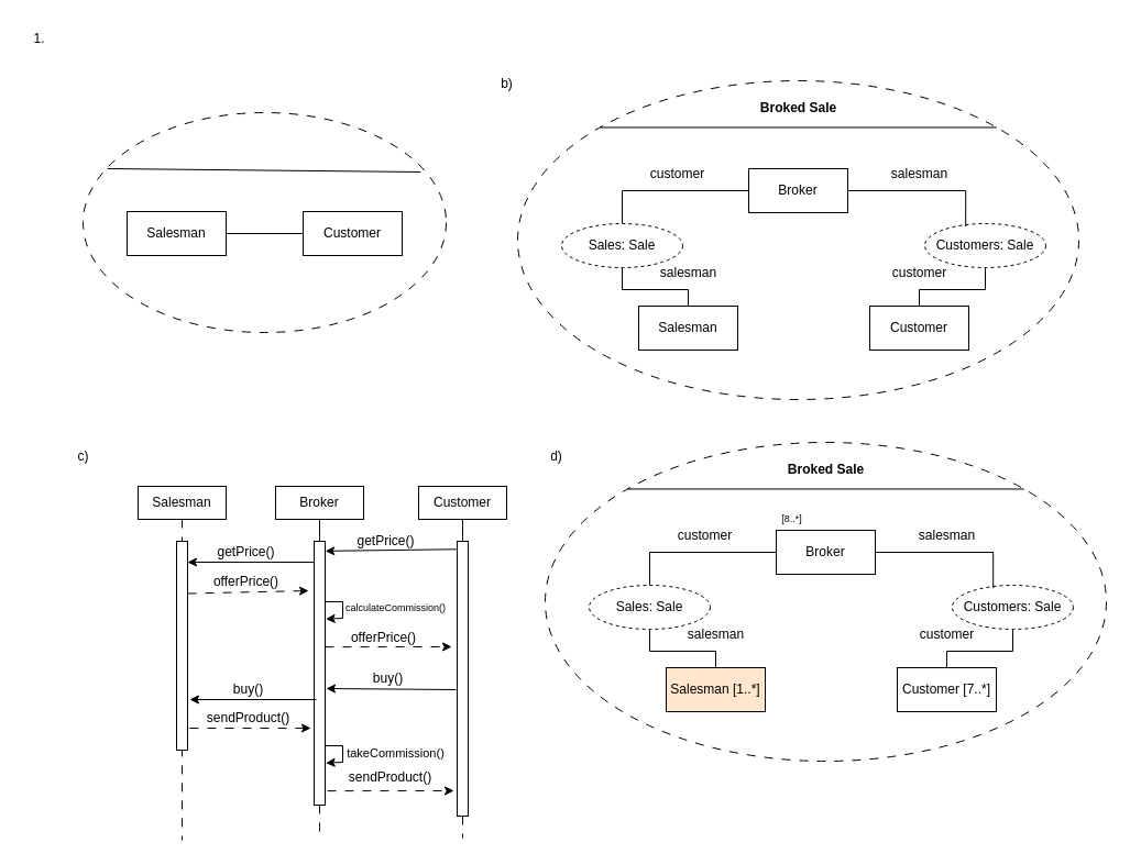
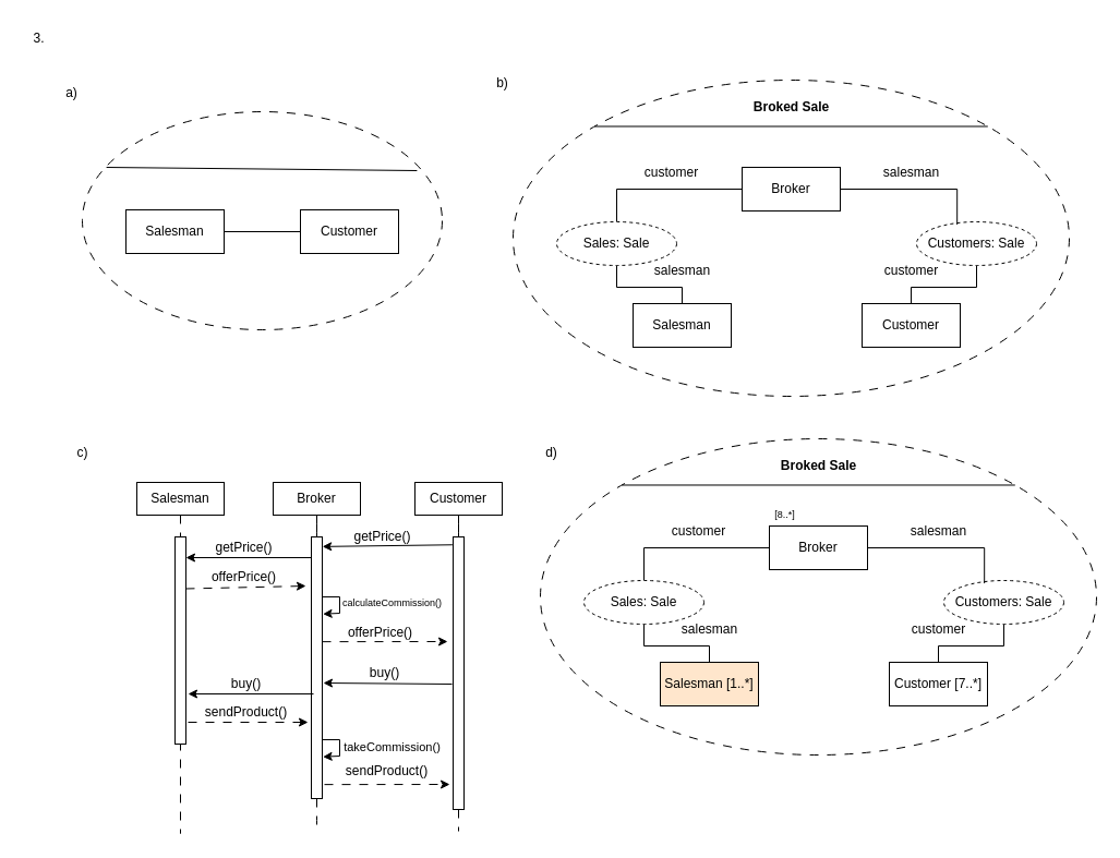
  <mxCell id="0" />
  <mxCell id="1" parent="0" />
  <mxCell id="2" value="" style="ellipse;whiteSpace=wrap;html=1;dashed=1;dashPattern=8 8;" parent="1" vertex="1"><mxGeometry x="75" y="102" width="330" height="200" as="geometry" /></mxCell>
  <mxCell id="3" value="" style="endArrow=none;html=1;rounded=0;exitX=0.067;exitY=0.255;exitDx=0;exitDy=0;exitPerimeter=0;entryX=0.93;entryY=0.27;entryDx=0;entryDy=0;entryPerimeter=0;" parent="1" source="2" target="2" edge="1"><mxGeometry width="50" height="50" relative="1" as="geometry"><mxPoint x="325" y="282" as="sourcePoint" /><mxPoint x="375" y="232" as="targetPoint" /></mxGeometry></mxCell>
  <mxCell id="4" style="edgeStyle=orthogonalEdgeStyle;rounded=0;orthogonalLoop=1;jettySize=auto;html=1;endArrow=none;endFill=0;" parent="1" source="5" target="6" edge="1"><mxGeometry relative="1" as="geometry" /></mxCell>
  <mxCell id="5" value="Salesman" style="rounded=0;whiteSpace=wrap;html=1;" parent="1" vertex="1"><mxGeometry x="115" y="192" width="90" height="40" as="geometry" /></mxCell>
  <mxCell id="6" value="Customer" style="rounded=0;whiteSpace=wrap;html=1;" parent="1" vertex="1"><mxGeometry x="275" y="192" width="90" height="40" as="geometry" /></mxCell>
  <mxCell id="7" value="" style="ellipse;whiteSpace=wrap;html=1;dashed=1;dashPattern=8 8;" parent="1" vertex="1"><mxGeometry x="470" y="73" width="510" height="290" as="geometry" /></mxCell>
  <mxCell id="8" value="" style="endArrow=none;html=1;rounded=0;exitX=0;exitY=0;exitDx=0;exitDy=0;entryX=1;entryY=0;entryDx=0;entryDy=0;" parent="1" source="7" target="7" edge="1"><mxGeometry width="50" height="50" relative="1" as="geometry"><mxPoint x="720" y="253" as="sourcePoint" /><mxPoint x="770" y="203" as="targetPoint" /></mxGeometry></mxCell>
  <mxCell id="9" value="&lt;b&gt;Broked Sale&lt;/b&gt;" style="text;html=1;align=center;verticalAlign=middle;resizable=0;points=[];autosize=1;strokeColor=none;fillColor=none;" parent="1" vertex="1"><mxGeometry x="680" y="83" width="90" height="30" as="geometry" /></mxCell>
  <mxCell id="10" value="Salesman" style="rounded=0;whiteSpace=wrap;html=1;" parent="1" vertex="1"><mxGeometry x="580" y="278" width="90" height="40" as="geometry" /></mxCell>
  <mxCell id="11" value="Customer" style="rounded=0;whiteSpace=wrap;html=1;" parent="1" vertex="1"><mxGeometry x="790" y="278" width="90" height="40" as="geometry" /></mxCell>
  <mxCell id="12" style="edgeStyle=orthogonalEdgeStyle;rounded=0;orthogonalLoop=1;jettySize=auto;html=1;endArrow=none;endFill=0;" parent="1" source="13" target="15" edge="1"><mxGeometry relative="1" as="geometry" /></mxCell>
  <mxCell id="13" value="Broker" style="rounded=0;whiteSpace=wrap;html=1;" parent="1" vertex="1"><mxGeometry x="680" y="153" width="90" height="40" as="geometry" /></mxCell>
  <mxCell id="14" style="edgeStyle=orthogonalEdgeStyle;rounded=0;orthogonalLoop=1;jettySize=auto;html=1;entryX=0.5;entryY=0;entryDx=0;entryDy=0;endArrow=none;endFill=0;" parent="1" source="15" target="10" edge="1"><mxGeometry relative="1" as="geometry" /></mxCell>
  <mxCell id="15" value="Sales: Sale" style="ellipse;whiteSpace=wrap;html=1;dashed=1;" parent="1" vertex="1"><mxGeometry x="510" y="203" width="110" height="40" as="geometry" /></mxCell>
  <mxCell id="16" style="edgeStyle=orthogonalEdgeStyle;rounded=0;orthogonalLoop=1;jettySize=auto;html=1;entryX=0.5;entryY=0;entryDx=0;entryDy=0;endArrow=none;endFill=0;" parent="1" source="17" target="11" edge="1"><mxGeometry relative="1" as="geometry" /></mxCell>
  <mxCell id="17" value="Customers: Sale" style="ellipse;whiteSpace=wrap;html=1;dashed=1;" parent="1" vertex="1"><mxGeometry x="840" y="203" width="110" height="40" as="geometry" /></mxCell>
  <mxCell id="18" style="edgeStyle=orthogonalEdgeStyle;rounded=0;orthogonalLoop=1;jettySize=auto;html=1;entryX=0.338;entryY=0.064;entryDx=0;entryDy=0;entryPerimeter=0;endArrow=none;endFill=0;" parent="1" source="13" target="17" edge="1"><mxGeometry relative="1" as="geometry" /></mxCell>
  <mxCell id="19" value="customer" style="text;html=1;align=center;verticalAlign=middle;resizable=0;points=[];autosize=1;strokeColor=none;fillColor=none;" parent="1" vertex="1"><mxGeometry x="580" y="143" width="70" height="30" as="geometry" /></mxCell>
  <mxCell id="20" value="customer" style="text;html=1;align=center;verticalAlign=middle;resizable=0;points=[];autosize=1;strokeColor=none;fillColor=none;" parent="1" vertex="1"><mxGeometry x="800" y="233" width="70" height="30" as="geometry" /></mxCell>
  <mxCell id="21" value="salesman" style="text;html=1;align=center;verticalAlign=middle;resizable=0;points=[];autosize=1;strokeColor=none;fillColor=none;" parent="1" vertex="1"><mxGeometry x="800" y="143" width="70" height="30" as="geometry" /></mxCell>
  <mxCell id="22" value="salesman" style="text;html=1;align=center;verticalAlign=middle;resizable=0;points=[];autosize=1;strokeColor=none;fillColor=none;" parent="1" vertex="1"><mxGeometry x="590" y="233" width="70" height="30" as="geometry" /></mxCell>
+ <mxCell id="23" value="a)" style="text;html=1;align=center;verticalAlign=middle;resizable=0;points=[];autosize=1;strokeColor=none;fillColor=none;" parent="1" vertex="1"><mxGeometry x="50" y="70" width="30" height="30" as="geometry" /></mxCell>
  <mxCell id="24" value="b)" style="text;html=1;align=center;verticalAlign=middle;resizable=0;points=[];autosize=1;strokeColor=none;fillColor=none;" parent="1" vertex="1"><mxGeometry x="445" y="61" width="30" height="30" as="geometry" /></mxCell>
- <mxCell id="25" value="1." style="text;html=1;align=center;verticalAlign=middle;resizable=0;points=[];autosize=1;strokeColor=none;fillColor=none;" parent="1" vertex="1"><mxGeometry x="20" y="20" width="30" height="30" as="geometry" /></mxCell>
+ <mxCell id="25" value="3." style="text;html=1;align=center;verticalAlign=middle;resizable=0;points=[];autosize=1;strokeColor=none;fillColor=none;" parent="1" vertex="1"><mxGeometry x="20" y="20" width="30" height="30" as="geometry" /></mxCell>
  <mxCell id="26" style="edgeStyle=orthogonalEdgeStyle;rounded=0;orthogonalLoop=1;jettySize=auto;html=1;endArrow=none;endFill=0;dashed=1;dashPattern=8 8;" parent="1" source="35" edge="1"><mxGeometry relative="1" as="geometry"><mxPoint x="290" y="762" as="targetPoint" /></mxGeometry></mxCell>
  <mxCell id="27" value="Broker" style="rounded=0;whiteSpace=wrap;html=1;" parent="1" vertex="1"><mxGeometry x="250" y="442" width="80" height="30" as="geometry" /></mxCell>
  <mxCell id="28" style="edgeStyle=orthogonalEdgeStyle;rounded=0;orthogonalLoop=1;jettySize=auto;html=1;endArrow=none;endFill=0;dashed=1;dashPattern=8 8;" parent="1" source="33" edge="1"><mxGeometry relative="1" as="geometry"><mxPoint x="420" y="762" as="targetPoint" /></mxGeometry></mxCell>
  <mxCell id="29" value="Customer" style="rounded=0;whiteSpace=wrap;html=1;" parent="1" vertex="1"><mxGeometry x="380" y="442" width="80" height="30" as="geometry" /></mxCell>
  <mxCell id="30" style="edgeStyle=orthogonalEdgeStyle;rounded=0;orthogonalLoop=1;jettySize=auto;html=1;endArrow=none;endFill=0;dashed=1;dashPattern=8 8;" parent="1" source="31" edge="1"><mxGeometry relative="1" as="geometry"><mxPoint x="165" y="764.222" as="targetPoint" /></mxGeometry></mxCell>
  <mxCell id="31" value="Salesman" style="rounded=0;whiteSpace=wrap;html=1;" parent="1" vertex="1"><mxGeometry x="125" y="442" width="80" height="30" as="geometry" /></mxCell>
  <mxCell id="32" value="" style="edgeStyle=orthogonalEdgeStyle;rounded=0;orthogonalLoop=1;jettySize=auto;html=1;endArrow=none;endFill=0;dashed=1;dashPattern=8 8;" parent="1" source="29" target="33" edge="1"><mxGeometry relative="1" as="geometry"><mxPoint x="420" y="762" as="targetPoint" /><mxPoint x="420" y="472" as="sourcePoint" /></mxGeometry></mxCell>
  <mxCell id="33" value="" style="rounded=0;whiteSpace=wrap;html=1;" parent="1" vertex="1"><mxGeometry x="415" y="492" width="10" height="250" as="geometry" /></mxCell>
  <mxCell id="34" value="" style="edgeStyle=orthogonalEdgeStyle;rounded=0;orthogonalLoop=1;jettySize=auto;html=1;endArrow=none;endFill=0;dashed=1;dashPattern=8 8;" parent="1" source="27" target="35" edge="1"><mxGeometry relative="1" as="geometry"><mxPoint x="290" y="762" as="targetPoint" /><mxPoint x="290" y="472" as="sourcePoint" /></mxGeometry></mxCell>
  <mxCell id="35" value="" style="rounded=0;whiteSpace=wrap;html=1;" parent="1" vertex="1"><mxGeometry x="285" y="492" width="10" height="240" as="geometry" /></mxCell>
  <mxCell id="36" value="" style="endArrow=classic;html=1;rounded=0;entryX=1.018;entryY=0.037;entryDx=0;entryDy=0;entryPerimeter=0;exitX=-0.063;exitY=0.029;exitDx=0;exitDy=0;exitPerimeter=0;" parent="1" source="33" target="35" edge="1"><mxGeometry width="50" height="50" relative="1" as="geometry"><mxPoint x="412" y="502" as="sourcePoint" /><mxPoint x="300" y="502" as="targetPoint" /></mxGeometry></mxCell>
  <mxCell id="37" value="getPrice()" style="text;html=1;align=center;verticalAlign=middle;resizable=0;points=[];autosize=1;strokeColor=none;fillColor=none;" parent="1" vertex="1"><mxGeometry x="310" y="477" width="80" height="30" as="geometry" /></mxCell>
  <mxCell id="38" value="" style="rounded=0;whiteSpace=wrap;html=1;" parent="1" vertex="1"><mxGeometry x="160" y="492" width="10" height="190" as="geometry" /></mxCell>
  <mxCell id="39" value="" style="endArrow=classic;html=1;rounded=0;exitX=-0.253;exitY=0.158;exitDx=0;exitDy=0;exitPerimeter=0;" parent="1" edge="1"><mxGeometry width="50" height="50" relative="1" as="geometry"><mxPoint x="285" y="511" as="sourcePoint" /><mxPoint x="170" y="511" as="targetPoint" /></mxGeometry></mxCell>
  <mxCell id="40" value="getPrice()" style="text;html=1;align=center;verticalAlign=middle;resizable=0;points=[];autosize=1;strokeColor=none;fillColor=none;" parent="1" vertex="1"><mxGeometry x="183" y="487" width="80" height="30" as="geometry" /></mxCell>
  <mxCell id="41" value="" style="endArrow=classic;html=1;rounded=0;exitX=1;exitY=0.25;exitDx=0;exitDy=0;dashed=1;dashPattern=8 8;" parent="1" source="38" edge="1"><mxGeometry width="50" height="50" relative="1" as="geometry"><mxPoint x="270" y="602" as="sourcePoint" /><mxPoint x="280" y="537" as="targetPoint" /></mxGeometry></mxCell>
  <mxCell id="42" value="offerPrice()" style="text;html=1;align=center;verticalAlign=middle;resizable=0;points=[];autosize=1;strokeColor=none;fillColor=none;" parent="1" vertex="1"><mxGeometry x="183" y="514" width="80" height="30" as="geometry" /></mxCell>
  <mxCell id="43" value="" style="endArrow=classic;html=1;rounded=0;exitX=0.934;exitY=0.349;exitDx=0;exitDy=0;exitPerimeter=0;entryX=0.997;entryY=0.447;entryDx=0;entryDy=0;entryPerimeter=0;" parent="1" edge="1"><mxGeometry width="50" height="50" relative="1" as="geometry"><mxPoint x="295" y="547" as="sourcePoint" /><mxPoint x="295.63" y="562.68" as="targetPoint" /><Array as="points"><mxPoint x="311" y="547" /><mxPoint x="311" y="562" /></Array></mxGeometry></mxCell>
  <mxCell id="44" value="&lt;font style=&quot;font-size: 9px;&quot;&gt;calculateCommission()&lt;/font&gt;" style="text;html=1;align=center;verticalAlign=middle;resizable=0;points=[];autosize=1;strokeColor=none;fillColor=none;" parent="1" vertex="1"><mxGeometry x="304" y="537" width="110" height="30" as="geometry" /></mxCell>
  <mxCell id="45" value="" style="endArrow=classic;html=1;rounded=0;exitX=1;exitY=0.75;exitDx=0;exitDy=0;dashed=1;dashPattern=8 8;" parent="1" edge="1"><mxGeometry width="50" height="50" relative="1" as="geometry"><mxPoint x="295" y="588.13" as="sourcePoint" /><mxPoint x="410" y="588" as="targetPoint" /></mxGeometry></mxCell>
  <mxCell id="46" value="offerPrice()" style="text;html=1;align=center;verticalAlign=middle;resizable=0;points=[];autosize=1;strokeColor=none;fillColor=none;" parent="1" vertex="1"><mxGeometry x="308" y="565.13" width="80" height="30" as="geometry" /></mxCell>
  <mxCell id="47" value="" style="endArrow=classic;html=1;rounded=0;entryX=0.912;entryY=0.077;entryDx=0;entryDy=0;entryPerimeter=0;" parent="1" edge="1"><mxGeometry width="50" height="50" relative="1" as="geometry"><mxPoint x="414" y="627" as="sourcePoint" /><mxPoint x="296" y="626" as="targetPoint" /></mxGeometry></mxCell>
  <mxCell id="48" value="buy()" style="text;html=1;align=center;verticalAlign=middle;resizable=0;points=[];autosize=1;strokeColor=none;fillColor=none;" parent="1" vertex="1"><mxGeometry x="327" y="602" width="50" height="30" as="geometry" /></mxCell>
  <mxCell id="49" value="" style="endArrow=classic;html=1;rounded=0;exitX=-0.253;exitY=0.158;exitDx=0;exitDy=0;exitPerimeter=0;" parent="1" edge="1"><mxGeometry width="50" height="50" relative="1" as="geometry"><mxPoint x="287" y="636" as="sourcePoint" /><mxPoint x="172" y="636" as="targetPoint" /></mxGeometry></mxCell>
  <mxCell id="50" value="buy()" style="text;html=1;align=center;verticalAlign=middle;resizable=0;points=[];autosize=1;strokeColor=none;fillColor=none;" parent="1" vertex="1"><mxGeometry x="200" y="612" width="50" height="30" as="geometry" /></mxCell>
  <mxCell id="51" value="" style="endArrow=classic;html=1;rounded=0;exitX=1;exitY=0.75;exitDx=0;exitDy=0;dashed=1;dashPattern=8 8;" parent="1" edge="1"><mxGeometry width="50" height="50" relative="1" as="geometry"><mxPoint x="172" y="662" as="sourcePoint" /><mxPoint x="282" y="662" as="targetPoint" /></mxGeometry></mxCell>
  <mxCell id="52" value="" style="endArrow=classic;html=1;rounded=0;exitX=1;exitY=0.75;exitDx=0;exitDy=0;dashed=1;dashPattern=8 8;" parent="1" edge="1"><mxGeometry width="50" height="50" relative="1" as="geometry"><mxPoint x="297" y="719.13" as="sourcePoint" /><mxPoint x="412" y="719" as="targetPoint" /></mxGeometry></mxCell>
  <mxCell id="53" value="sendProduct()" style="text;html=1;align=center;verticalAlign=middle;resizable=0;points=[];autosize=1;strokeColor=none;fillColor=none;" parent="1" vertex="1"><mxGeometry x="175" y="638" width="100" height="30" as="geometry" /></mxCell>
  <mxCell id="54" value="" style="endArrow=classic;html=1;rounded=0;exitX=0.934;exitY=0.349;exitDx=0;exitDy=0;exitPerimeter=0;entryX=0.997;entryY=0.447;entryDx=0;entryDy=0;entryPerimeter=0;" parent="1" edge="1"><mxGeometry width="50" height="50" relative="1" as="geometry"><mxPoint x="295" y="678" as="sourcePoint" /><mxPoint x="295.63" y="693.68" as="targetPoint" /><Array as="points"><mxPoint x="311" y="678" /><mxPoint x="311" y="693" /></Array></mxGeometry></mxCell>
  <mxCell id="55" value="&lt;font style=&quot;font-size: 11px;&quot;&gt;takeCommission()&lt;/font&gt;" style="text;html=1;align=center;verticalAlign=middle;resizable=0;points=[];autosize=1;strokeColor=none;fillColor=none;" parent="1" vertex="1"><mxGeometry x="304" y="670" width="110" height="30" as="geometry" /></mxCell>
  <mxCell id="56" value="sendProduct()" style="text;html=1;align=center;verticalAlign=middle;resizable=0;points=[];autosize=1;strokeColor=none;fillColor=none;" parent="1" vertex="1"><mxGeometry x="304" y="692" width="100" height="30" as="geometry" /></mxCell>
  <mxCell id="57" value="c)" style="text;html=1;align=center;verticalAlign=middle;resizable=0;points=[];autosize=1;strokeColor=none;fillColor=none;" parent="1" vertex="1"><mxGeometry x="60" y="400" width="30" height="30" as="geometry" /></mxCell>
  <mxCell id="58" value="d)" style="text;html=1;align=center;verticalAlign=middle;resizable=0;points=[];autosize=1;strokeColor=none;fillColor=none;" parent="1" vertex="1"><mxGeometry x="490" y="400" width="30" height="30" as="geometry" /></mxCell>
  <mxCell id="59" value="" style="ellipse;whiteSpace=wrap;html=1;dashed=1;dashPattern=8 8;" parent="1" vertex="1"><mxGeometry x="495" y="402.01" width="510" height="290" as="geometry" /></mxCell>
  <mxCell id="60" value="" style="endArrow=none;html=1;rounded=0;exitX=0;exitY=0;exitDx=0;exitDy=0;entryX=1;entryY=0;entryDx=0;entryDy=0;" parent="1" source="59" target="59" edge="1"><mxGeometry width="50" height="50" relative="1" as="geometry"><mxPoint x="745" y="582.01" as="sourcePoint" /><mxPoint x="795" y="532.01" as="targetPoint" /></mxGeometry></mxCell>
  <mxCell id="61" value="&lt;b&gt;Broked Sale&lt;/b&gt;" style="text;html=1;align=center;verticalAlign=middle;resizable=0;points=[];autosize=1;strokeColor=none;fillColor=none;" parent="1" vertex="1"><mxGeometry x="705" y="412.01" width="90" height="30" as="geometry" /></mxCell>
  <mxCell id="62" value="Salesman [1..*]" style="rounded=0;whiteSpace=wrap;html=1;fillColor=#ffe6cc;" parent="1" vertex="1"><mxGeometry x="605" y="607.01" width="90" height="40" as="geometry" /></mxCell>
  <mxCell id="63" value="Customer [7..*]" style="rounded=0;whiteSpace=wrap;html=1;" parent="1" vertex="1"><mxGeometry x="815" y="607.01" width="90" height="40" as="geometry" /></mxCell>
  <mxCell id="64" style="edgeStyle=orthogonalEdgeStyle;rounded=0;orthogonalLoop=1;jettySize=auto;html=1;endArrow=none;endFill=0;" parent="1" source="65" target="67" edge="1"><mxGeometry relative="1" as="geometry" /></mxCell>
  <mxCell id="65" value="Broker" style="rounded=0;whiteSpace=wrap;html=1;" parent="1" vertex="1"><mxGeometry x="705" y="482.01" width="90" height="40" as="geometry" /></mxCell>
  <mxCell id="66" style="edgeStyle=orthogonalEdgeStyle;rounded=0;orthogonalLoop=1;jettySize=auto;html=1;entryX=0.5;entryY=0;entryDx=0;entryDy=0;endArrow=none;endFill=0;" parent="1" source="67" target="62" edge="1"><mxGeometry relative="1" as="geometry" /></mxCell>
  <mxCell id="67" value="Sales: Sale" style="ellipse;whiteSpace=wrap;html=1;dashed=1;" parent="1" vertex="1"><mxGeometry x="535" y="532.01" width="110" height="40" as="geometry" /></mxCell>
  <mxCell id="68" style="edgeStyle=orthogonalEdgeStyle;rounded=0;orthogonalLoop=1;jettySize=auto;html=1;entryX=0.5;entryY=0;entryDx=0;entryDy=0;endArrow=none;endFill=0;" parent="1" source="69" target="63" edge="1"><mxGeometry relative="1" as="geometry" /></mxCell>
  <mxCell id="69" value="Customers: Sale" style="ellipse;whiteSpace=wrap;html=1;dashed=1;" parent="1" vertex="1"><mxGeometry x="865" y="532.01" width="110" height="40" as="geometry" /></mxCell>
  <mxCell id="70" style="edgeStyle=orthogonalEdgeStyle;rounded=0;orthogonalLoop=1;jettySize=auto;html=1;entryX=0.338;entryY=0.064;entryDx=0;entryDy=0;entryPerimeter=0;endArrow=none;endFill=0;" parent="1" source="65" target="69" edge="1"><mxGeometry relative="1" as="geometry" /></mxCell>
  <mxCell id="71" value="customer" style="text;html=1;align=center;verticalAlign=middle;resizable=0;points=[];autosize=1;strokeColor=none;fillColor=none;" parent="1" vertex="1"><mxGeometry x="605" y="472.01" width="70" height="30" as="geometry" /></mxCell>
  <mxCell id="72" value="customer" style="text;html=1;align=center;verticalAlign=middle;resizable=0;points=[];autosize=1;strokeColor=none;fillColor=none;" parent="1" vertex="1"><mxGeometry x="825" y="562.01" width="70" height="30" as="geometry" /></mxCell>
  <mxCell id="73" value="salesman" style="text;html=1;align=center;verticalAlign=middle;resizable=0;points=[];autosize=1;strokeColor=none;fillColor=none;" parent="1" vertex="1"><mxGeometry x="825" y="472.01" width="70" height="30" as="geometry" /></mxCell>
  <mxCell id="74" value="salesman" style="text;html=1;align=center;verticalAlign=middle;resizable=0;points=[];autosize=1;strokeColor=none;fillColor=none;" parent="1" vertex="1"><mxGeometry x="615" y="562.01" width="70" height="30" as="geometry" /></mxCell>
  <mxCell id="75" value="&lt;font style=&quot;font-size: 9px;&quot;&gt;[8..*]&lt;/font&gt;" style="text;html=1;align=center;verticalAlign=middle;resizable=0;points=[];autosize=1;strokeColor=none;fillColor=none;" parent="1" vertex="1"><mxGeometry x="700" y="458" width="37" height="26" as="geometry" /></mxCell>
